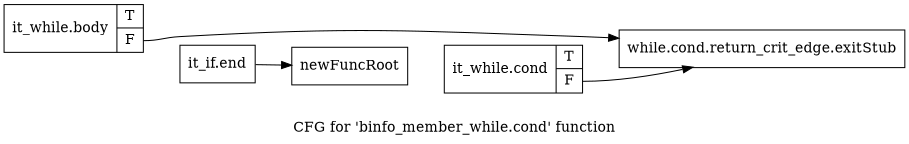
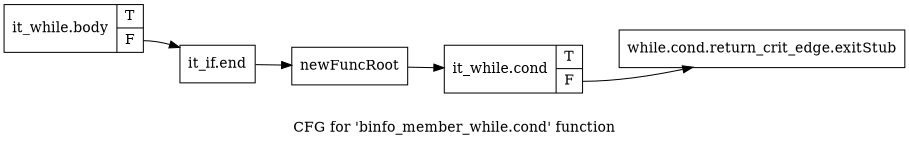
  digraph {
    label="CFG for 'binfo_member_while.cond' function"
    rankdir=LR
    node [shape=record]
    n1 [label="{newFuncRoot}"]
    n2 [label="{it_while.cond|{<s0>T|<s1>F}}"]
    n3 [label="{while.cond.return_crit_edge.exitStub}"]
    n4 [label="{it_while.body|{<s0>T|<s1>F}}"]
    n5 [label="{it_if.end}"]
+   n1 -> n2
    n2 -> n3 [tailport=s1]
-   n4 -> n3 [tailport=s1]
+   n4 -> n5 [tailport=s1]
    n5 -> n1
  }
